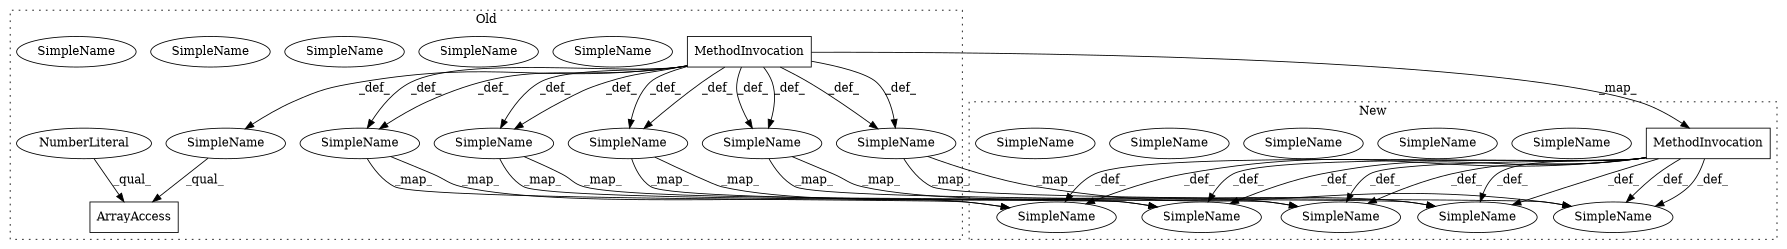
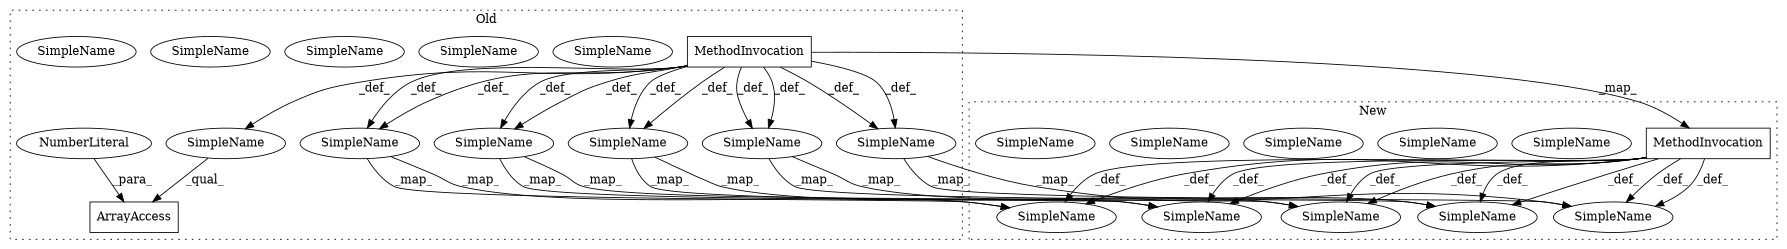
  digraph {
    node [a=42 l=20 s=883 shape=ellipse]
    n1 [a=2 l="50,1" label=ArrayAccess s="383,434" shape=box]
    n2 [a=32 l="24,1" label=MethodInvocation s="388,431" shape=box]
    n3 [a=34 l=1 label=NumberLiteral s=433]
    n4 [l=6 label=SimpleName]
    n5 [l=9 label=SimpleName s=919]
    n6 [label=SimpleName s=362]
    n7 [label=SimpleName s=529]
    n8 [label=SimpleName l="" s=""]
    n9 [l=4 label=SimpleName s=747]
    n10 [label=SimpleName s=529]
    n11 [label=SimpleName s=362]
    n12 [l=6 label=SimpleName]
    n13 [l=9 label=SimpleName s=919]
    n14 [l=4 label=SimpleName s=747]
    n15 [a=32 l="24,1" label=MethodInvocation s="385,428" shape=box]
    n16 [l=4 label=SimpleName s=741]
    n17 [l=6 label=SimpleName s=877]
    n18 [l=6 label=SimpleName s=877]
    n19 [l=4 label=SimpleName s=741]
    n20 [label=SimpleName s=359]
    n21 [l=9 label=SimpleName s=913]
    n22 [label=SimpleName s=523]
    n23 [label=SimpleName s=523]
    n24 [l=9 label=SimpleName s=913]
    n25 [label=SimpleName s=359]
    subgraph cluster_1 {
      label=Old
      style=dotted
      n1
      n2
      n3
      n4
      n5
      n6
      n7
      n8
      n9
      n10
      n11
      n12
      n13
      n14
    }
    subgraph cluster_2 {
      label=New
      style=dotted
      n15
      n16
      n17
      n18
      n19
      n20
      n21
      n22
      n23
      n24
      n25
    }
    n2 -> n6 [label=_def_]
    n2 -> n6 [label=_def_]
    n2 -> n8 [label=_def_]
    n2 -> n9 [label=_def_]
    n2 -> n9 [label=_def_]
    n2 -> n10 [label=_def_]
    n2 -> n10 [label=_def_]
    n2 -> n12 [label=_def_]
    n2 -> n12 [label=_def_]
    n2 -> n13 [label=_def_]
    n2 -> n13 [label=_def_]
    n2 -> n15 [label=_map_]
-   n3 -> n1 [label=_qual_]
+   n3 -> n1 [label=_para_]
    n6 -> n20 [label=_map_]
    n6 -> n20 [label=_map_]
    n8 -> n1 [label=_qual_]
    n9 -> n19 [label=_map_]
    n9 -> n19 [label=_map_]
    n10 -> n22 [label=_map_]
    n10 -> n22 [label=_map_]
    n12 -> n17 [label=_map_]
    n12 -> n17 [label=_map_]
    n13 -> n21 [label=_map_]
    n13 -> n21 [label=_map_]
    n15 -> n17 [label=_def_]
    n15 -> n17 [label=_def_]
    n15 -> n19 [label=_def_]
    n15 -> n19 [label=_def_]
    n15 -> n20 [label=_def_]
    n15 -> n20 [label=_def_]
    n15 -> n21 [label=_def_]
    n15 -> n21 [label=_def_]
    n15 -> n22 [label=_def_]
    n15 -> n22 [label=_def_]
  }
